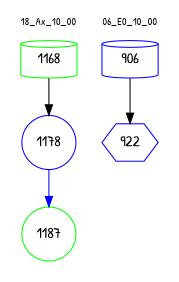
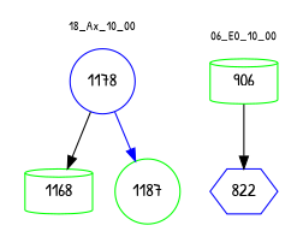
  digraph {
    fontname="Patrick Hand"
    node [color=blue fontname="Patrick Hand" shape=circle]
    edge [color=black fontname="Patrick Hand"]
    n1 [label=1178]
    n2 [color=green label=1168 shape=cylinder]
    n3 [color=green label=1187]
-   n4 [label=906 shape=cylinder]
-   n5 [label=922 shape=hexagon]
+   n4 [color=green label=906 shape=cylinder]
+   n5 [label=822 shape=hexagon]
    subgraph cluster_1 {
      color=white
      fontsize=10
      label="18_Ax_10_00"
      n1
      n2
      n3
    }
    subgraph cluster_2 {
      color=white
      fontsize=10
      label="06_E0_10_00"
      n4
      n5
    }
-   n2 -> n1
+   n1 -> n2
    n1 -> n3 [color=blue]
    n4 -> n5
  }
